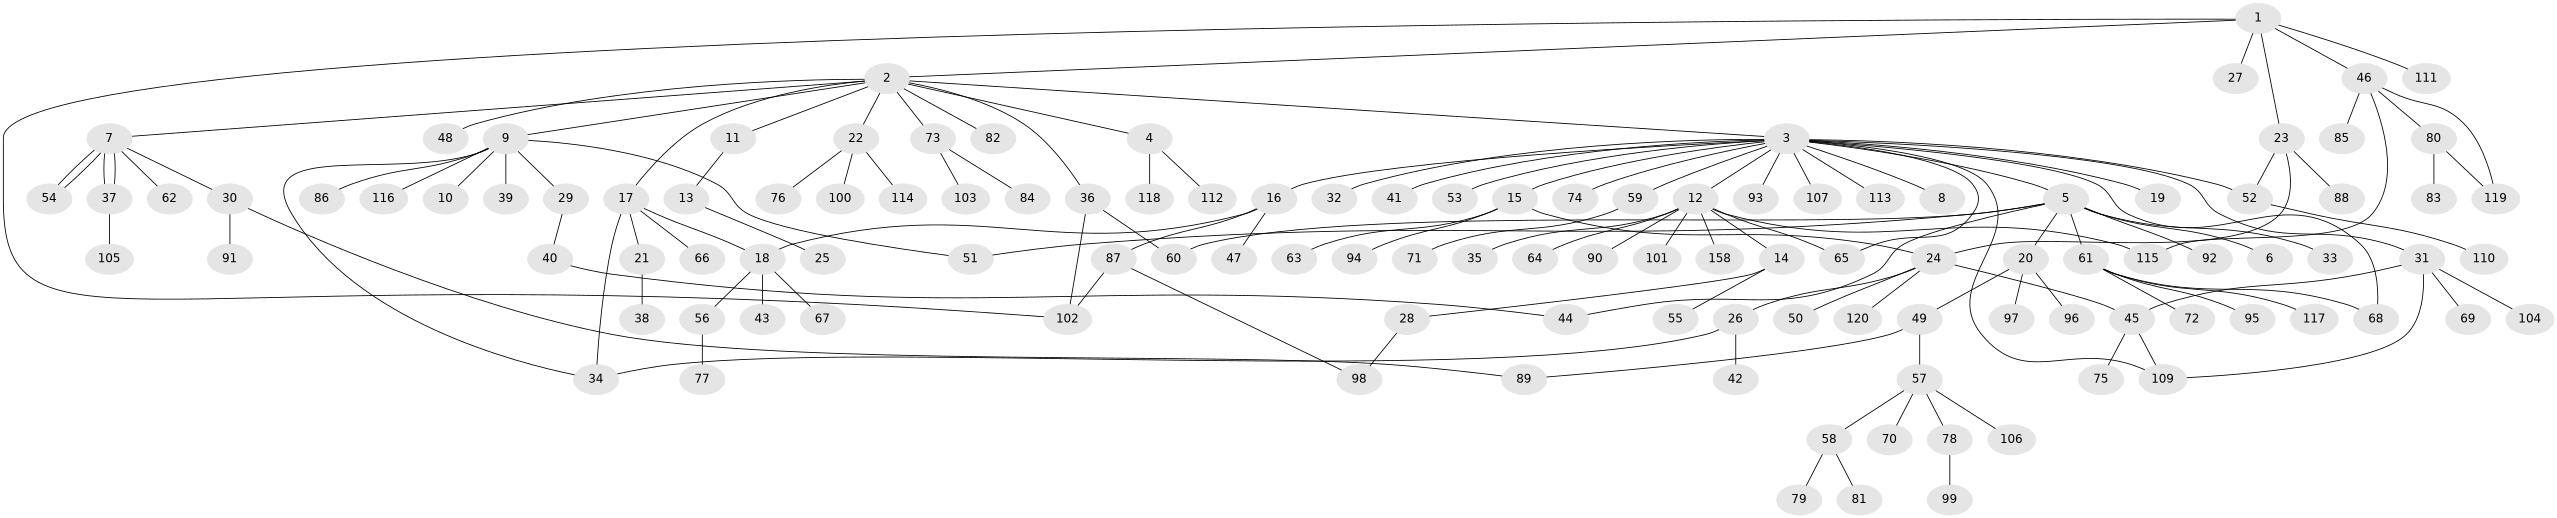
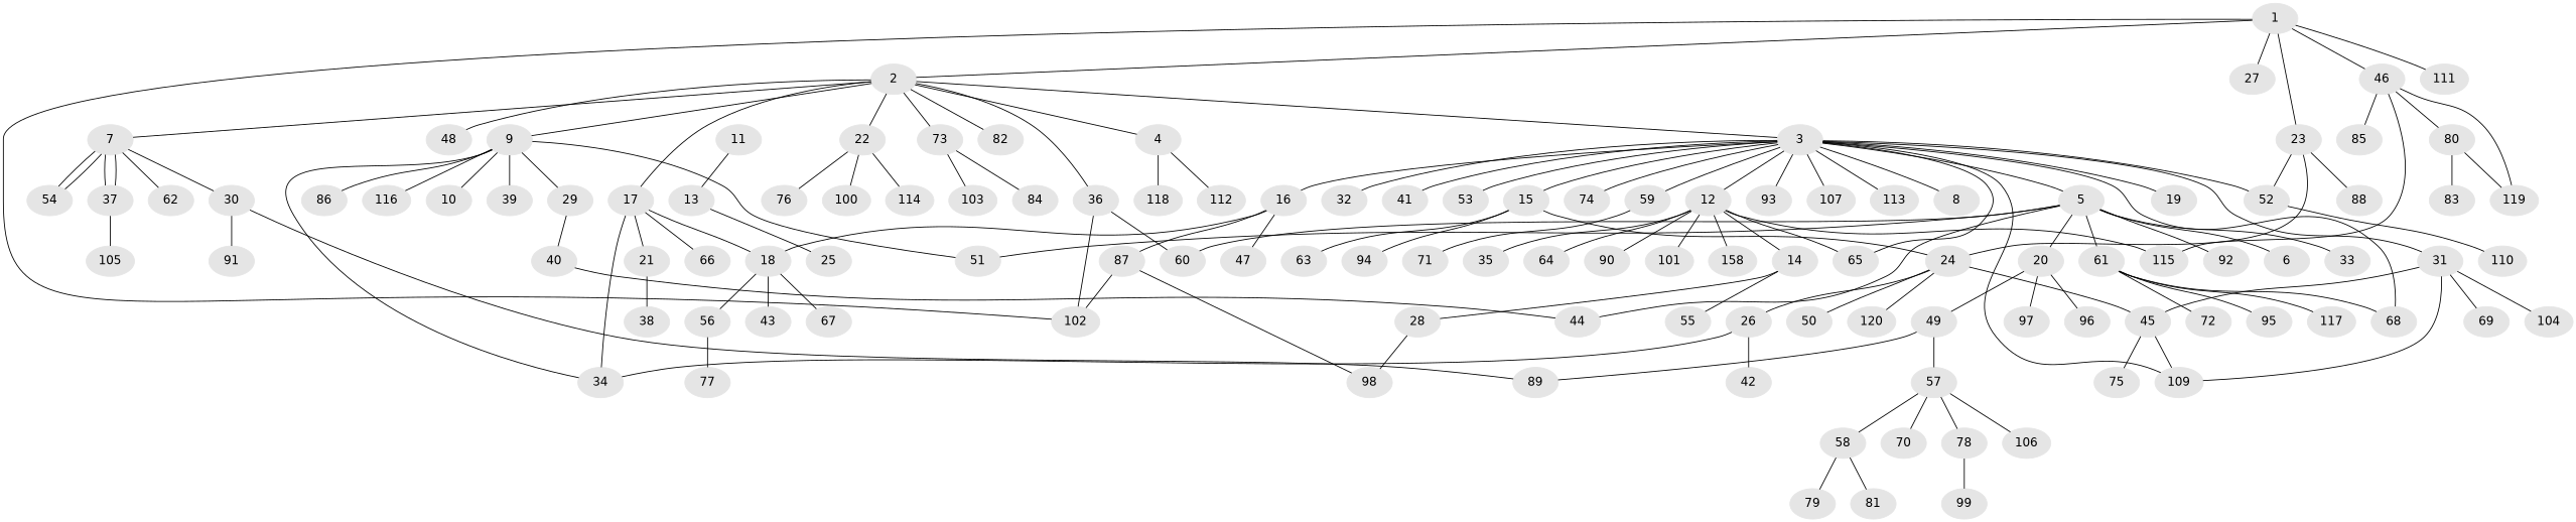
  graph {
    fontname="DejaVu Sans"
    node [color=gray90 fontname="DejaVu Sans" style=filled]
    edge [fontname="DejaVu Sans"]
    1
    2
    23
    27
    46
    102
    111
    3
    4
    7
    9
    11
    17
    22
    36
    48
    73
    82
    52
    24
    88
    115
    80
    85
    119
    5
    8
    12
    15
    16
    19
    31
    32
    41
    53
    59
    65
    68
    74
    93
    107
    109
    113
    112
    118
    30
    37
    54
    62
    51
    10
    29
    34
    39
    86
    116
    13
    18
    21
    66
    76
    100
    114
    60
    84
    103
    6
    20
    33
    44
    61
    92
    14
    35
    64
    90
    101
    n78 [label=158]
    63
    94
    47
    87
    45
    69
    104
    110
    71
    49
    96
    97
    72
    95
    117
    89
    91
    105
    40
    25
    28
    55
    98
    26
    50
    120
    43
    56
    67
    38
    77
    57
    42
    75
    83
    58
    70
    78
    106
    79
    81
    99
    1 -- 2
    1 -- 23
    1 -- 27
    1 -- 46
    1 -- 102
    1 -- 111
    2 -- 3
    2 -- 4
    2 -- 7
    2 -- 9
-   2 -- 11
    2 -- 17
    2 -- 22
    2 -- 36
    2 -- 48
    2 -- 73
    2 -- 82
    23 -- 52
    23 -- 24
    23 -- 88
    46 -- 115
    46 -- 80
    46 -- 85
    46 -- 119
    3 -- 52
    3 -- 5
    3 -- 8
    3 -- 12
    3 -- 15
    3 -- 16
    3 -- 19
    3 -- 31
    3 -- 32
    3 -- 41
    3 -- 53
    3 -- 59
    3 -- 65
    3 -- 68
    3 -- 74
    3 -- 93
    3 -- 107
    3 -- 109
    3 -- 113
    4 -- 112
    4 -- 118
    7 -- 30
    7 -- 37
    7 -- 37
    7 -- 54
    7 -- 54
    7 -- 62
    9 -- 51
    9 -- 10
    9 -- 29
    9 -- 34
    9 -- 39
    9 -- 86
    9 -- 116
    11 -- 13
    17 -- 34
    17 -- 18
    17 -- 21
    17 -- 66
    22 -- 76
    22 -- 100
    22 -- 114
    36 -- 102
    36 -- 60
    73 -- 84
    73 -- 103
    52 -- 110
    24 -- 45
    24 -- 26
    24 -- 50
    24 -- 120
    80 -- 119
    80 -- 83
    5 -- 51
    5 -- 60
    5 -- 6
    5 -- 20
    5 -- 33
    5 -- 44
    5 -- 61
    5 -- 92
    12 -- 115
    12 -- 65
    12 -- 14
    12 -- 35
    12 -- 64
    12 -- 90
    12 -- 101
    12 -- n78
    15 -- 24
    15 -- 63
    15 -- 94
    16 -- 18
    16 -- 47
    16 -- 87
    31 -- 109
    31 -- 45
    31 -- 69
    31 -- 104
    59 -- 71
    30 -- 89
    30 -- 91
    37 -- 105
    29 -- 40
    13 -- 25
    18 -- 43
    18 -- 56
    18 -- 67
    21 -- 38
    20 -- 49
    20 -- 96
    20 -- 97
    61 -- 68
    61 -- 72
    61 -- 95
    61 -- 117
    14 -- 28
    14 -- 55
    87 -- 102
    87 -- 98
    45 -- 109
    45 -- 75
    49 -- 89
    49 -- 57
    40 -- 44
    28 -- 98
    26 -- 34
    26 -- 42
    56 -- 77
    57 -- 58
    57 -- 70
    57 -- 78
    57 -- 106
    58 -- 79
    58 -- 81
    78 -- 99
  }
